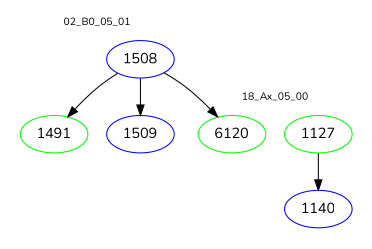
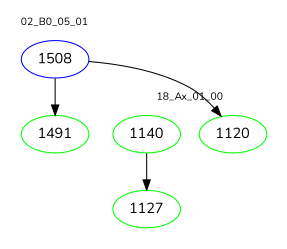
  digraph {
    fontname=Nunito
    node [color=green fontname=Nunito]
    edge [color=black fontname=Nunito]
    n1 [label=1127]
-   n2 [label=6120]
-   n3 [color=blue label=1140]
+   n2 [label=1120]
+   n3 [label=1140]
    n4 [color=blue label=1508]
    n5 [label=1491]
-   n6 [color=blue label=1509]
    subgraph cluster_1 {
      color=white
      fontsize=10
-     label="18_Ax_05_00"
+     label="18_Ax_01_00"
      n1
      n2
      n3
    }
    subgraph cluster_2 {
      color=white
      fontsize=10
      label="02_B0_05_01"
      n4
      n5
-     n6
    }
-   n1 -> n3
+   n3 -> n1
    n4 -> n2
    n4 -> n5
-   n4 -> n6
  }
